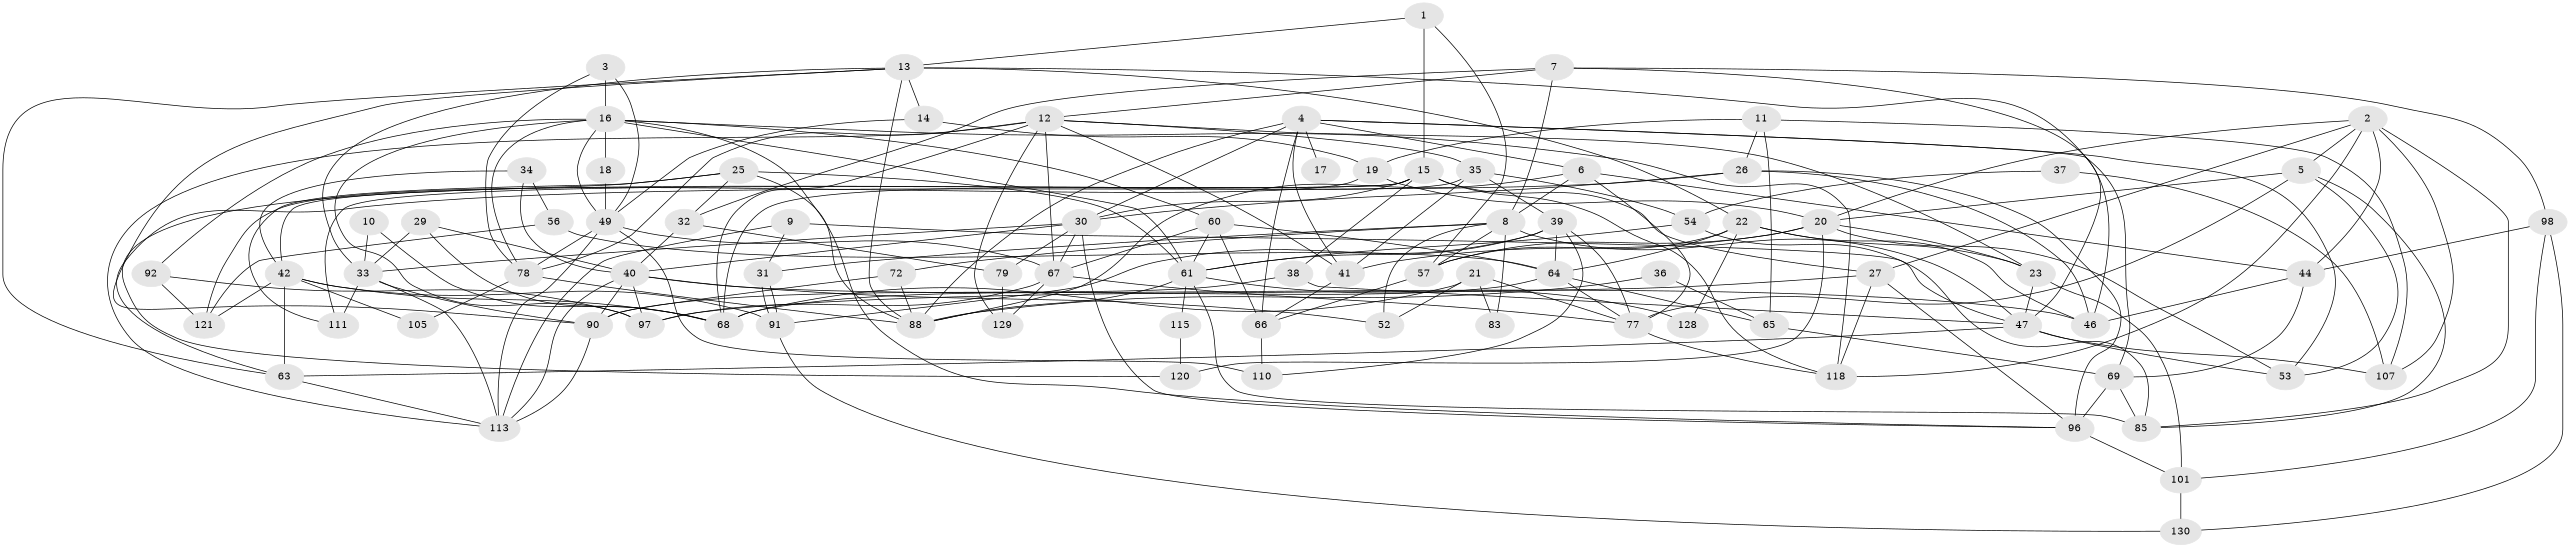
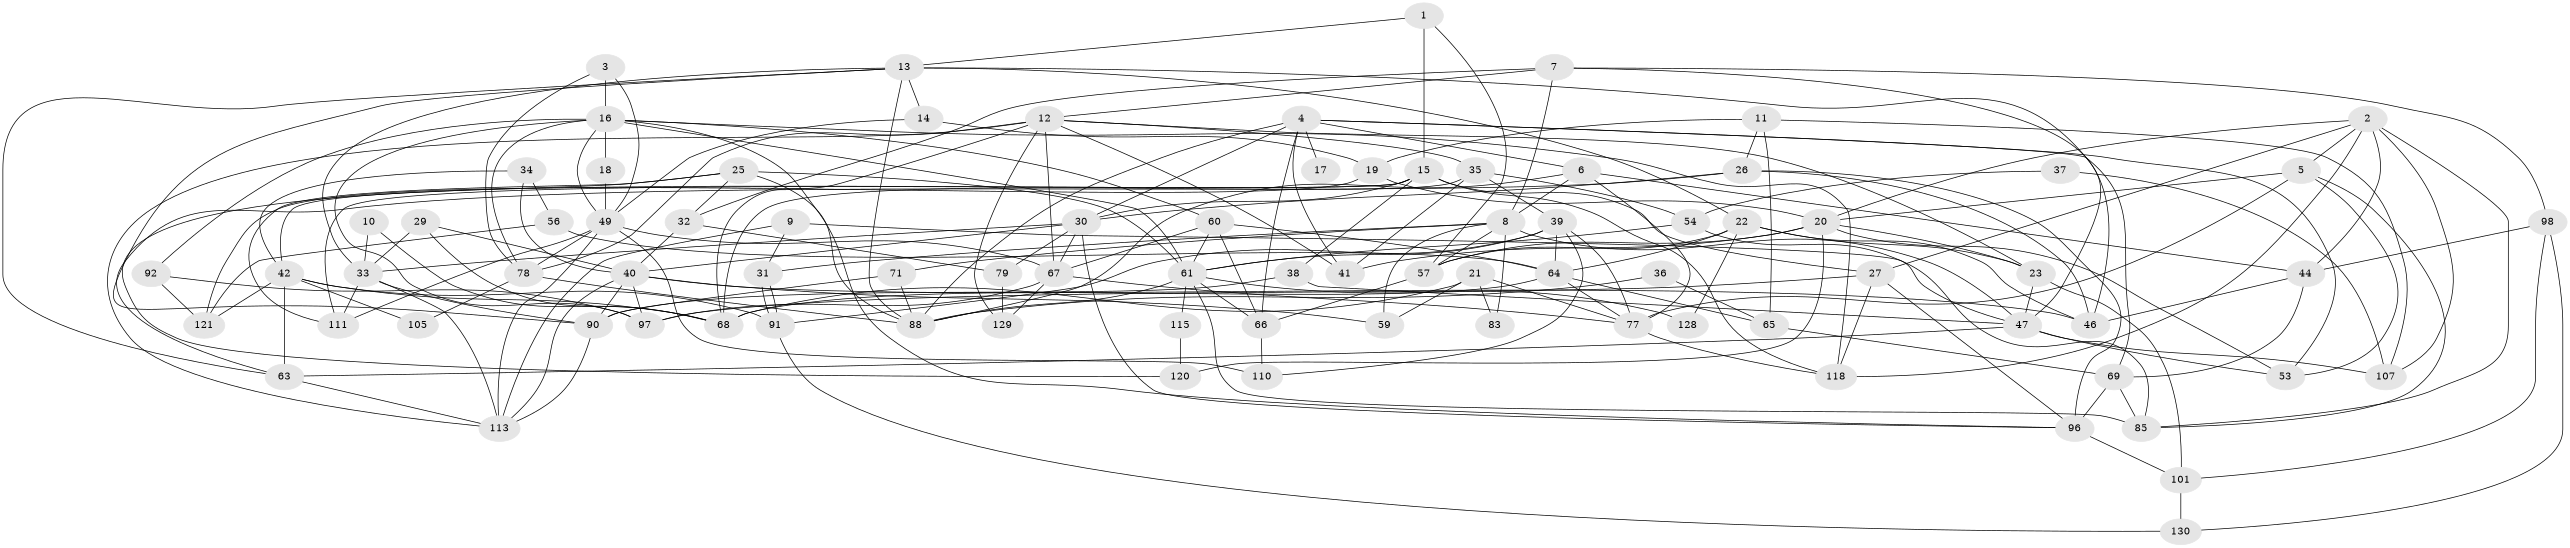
  graph {
    node [color=gray90 style=filled]
    13 [super="+86"]
    88 [super="+102"]
    47 [super="+75"]
    33 [super="+81"]
    14
    22 [super="+48"]
    63 [super="+103"]
    90 [super="+116"]
    1
    15 [super="+59"]
    57 [super="+114"]
    27 [super="+55"]
    118
    30 [super="+98"]
    38
    42 [super="+122"]
    111
    66 [super="+108"]
    2 [super="+24"]
    5
    20 [super="+84"]
    44 [super="+117"]
    85
    107
    53 [super="+76"]
    77 [super="+93"]
    41
    23
    120
    96 [super="+126"]
    97
    69 [super="+106"]
    46 [super="+99"]
    16 [super="+51"]
    49 [super="+94"]
    78 [super="+82"]
    18
    60 [super="+89"]
    61 [super="+95"]
    92
    3
    113 [super="+124"]
    67 [super="+87"]
    110
    105
    4 [super="+62"]
    6 [super="+43"]
    17
    8 [super="+104"]
    40 [super="+45"]
    79
    31
-   52
-   71 [super="+123" label=72]
+   52 [label=59]
+   71 [super="+123"]
    83
    7 [super="+100"]
    12 [super="+73"]
    n58 [label=98]
    32
    68 [super="+109"]
    35 [super="+58"]
    129
    101 [super="+112"]
    130
    91 [super="+125"]
    9
    10
    11
    19
    26 [super="+50"]
    65
    121
    39 [super="+70"]
    54
    64 [super="+80"]
    128
    115
    21 [super="+119"]
    25 [super="+72"]
    29
    34
    56
    36
    37
    13 -- 88
    13 -- 47
    13 -- 33
    13 -- 14
    13 -- 22
    13 -- 63
    13 -- 90
    47 -- 63
    47 -- 107
    47 -- 53
    33 -- 90
    33 -- 111
    33 -- 113
    14 -- 49
    14 -- 19
    22 -- 57
    22 -- 23
    22 -- 46
    22 -- 64
    22 -- 128
    63 -- 113
    90 -- 113
    1 -- 13
    1 -- 15
    1 -- 57
    15 -- 27
    15 -- 118
    15 -- 30
    15 -- 38
    15 -- 42
    15 -- 111
    57 -- 66
    27 -- 118
    27 -- 96
    27 -- 97
    30 -- 33
    30 -- 96
    30 -- 67
    30 -- 40
    30 -- 79
    38 -- 47
    38 -- 90
    42 -- 63 [weight=2]
    42 -- 105
    42 -- 68
    42 -- 91
    42 -- 121
    66 -- 110
    2 -- 27
    2 -- 118
    2 -- 5
    2 -- 20
    2 -- 44
    2 -- 85
    2 -- 107
    5 -- 20
    5 -- 85
    5 -- 53
    5 -- 77
    20 -- 57
    20 -- 53
    20 -- 41
    20 -- 23
    20 -- 120
    44 -- 69
    44 -- 46
    77 -- 118
-   41 -- 66
+   61 -- 66
    23 -- 47
    23 -- 101
    96 -- 101
    69 -- 85
    69 -- 96 [weight=2]
    16 -- 118
    16 -- 96
    16 -- 97
    16 -- 49
    16 -- 78
    16 -- 18
    16 -- 60
    16 -- 61
    16 -- 92
+   49 -- 111
    49 -- 78
    49 -- 113
    49 -- 67
    49 -- 110
    78 -- 88
    78 -- 105
    18 -- 49
    60 -- 66
    60 -- 61
    60 -- 67
    60 -- 64
    61 -- 88
    61 -- 85
    61 -- 128
    61 -- 115
    92 -- 97
    92 -- 121
    3 -- 16
    3 -- 49
    3 -- 78
    67 -- 77
    67 -- 97
    67 -- 129
    4 -- 88
    4 -- 30
    4 -- 66
    4 -- 53
    4 -- 41
    4 -- 69
    4 -- 6
    4 -- 17
    6 -- 88
    6 -- 44
    6 -- 77
    6 -- 8
    8 -- 47
    8 -- 57
    8 -- 31
    8 -- 52
    8 -- 71
    8 -- 83
    40 -- 90
    40 -- 97
    40 -- 46
    40 -- 113
    40 -- 52
    79 -- 129
    31 -- 91
    31 -- 91
    71 -- 88
    71 -- 90
    7 -- 46
    7 -- 8
    7 -- 12
    7 -- n58
    7 -- 32
    12 -- 41
    12 -- 23
    12 -- 78
    12 -- 113
    12 -- 67
    12 -- 68
    12 -- 35
    12 -- 129
    n58 -- 44
    n58 -- 101
    n58 -- 130
    32 -- 40
    32 -- 79
    35 -- 41
    35 -- 68
    35 -- 39
    35 -- 54
    101 -- 130
    91 -- 130
    9 -- 47
    9 -- 113
    9 -- 31
    10 -- 33
    10 -- 68
    11 -- 107
    11 -- 19
    11 -- 26
    11 -- 65
    19 -- 20
    19 -- 121
    26 -- 63
    26 -- 30
    26 -- 96 [weight=2]
    26 -- 46
    65 -- 69
    39 -- 77
    39 -- 61
    39 -- 110
    39 -- 91
    39 -- 64
    54 -- 85
    54 -- 61
    64 -- 77
    64 -- 68
    64 -- 65
    115 -- 120
    21 -- 77
    21 -- 52
    21 -- 83
    21 -- 68
    25 -- 88
    25 -- 111
    25 -- 120
    25 -- 61
    25 -- 32
    29 -- 33
    29 -- 40
    29 -- 68
    34 -- 42
    34 -- 40
    34 -- 56
    56 -- 121
    56 -- 64
    36 -- 88
    36 -- 65
    37 -- 107
    37 -- 54
  }
